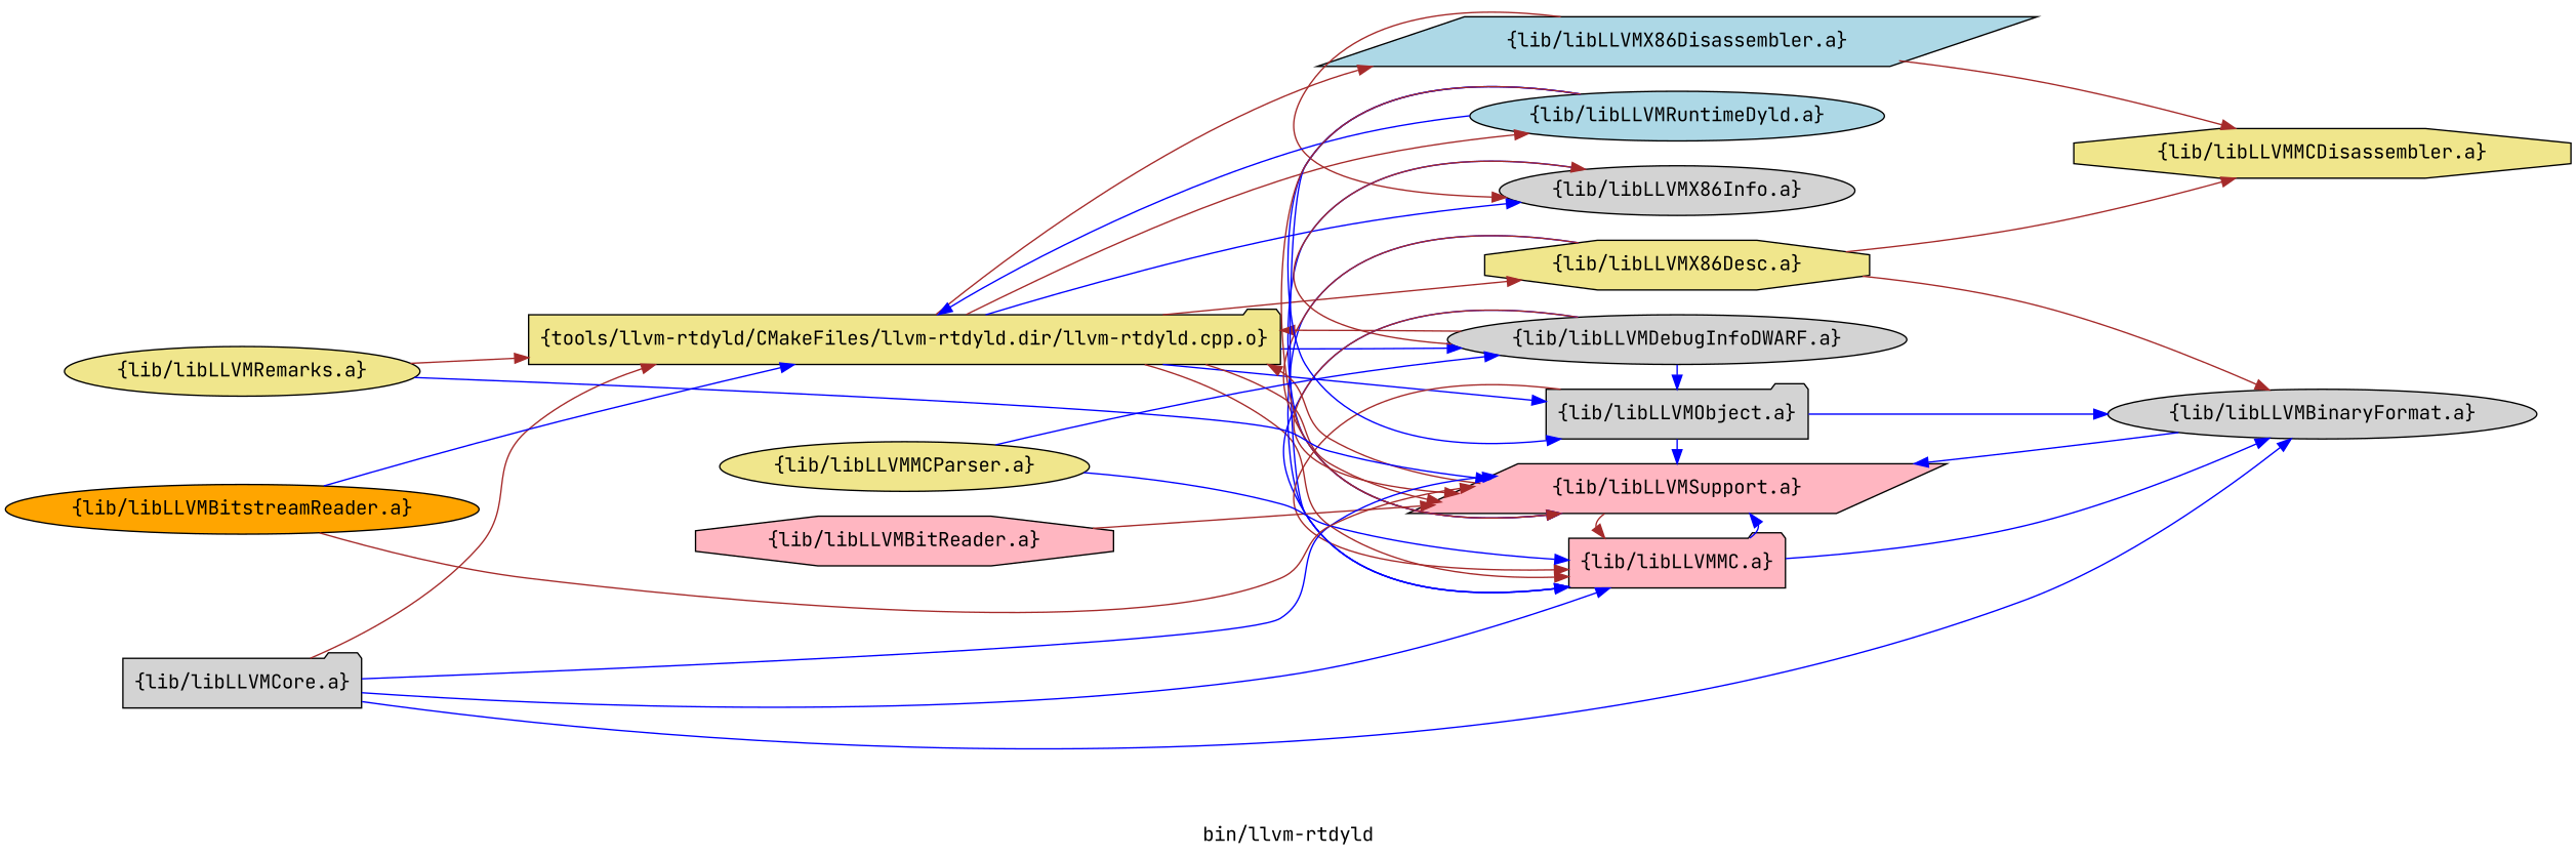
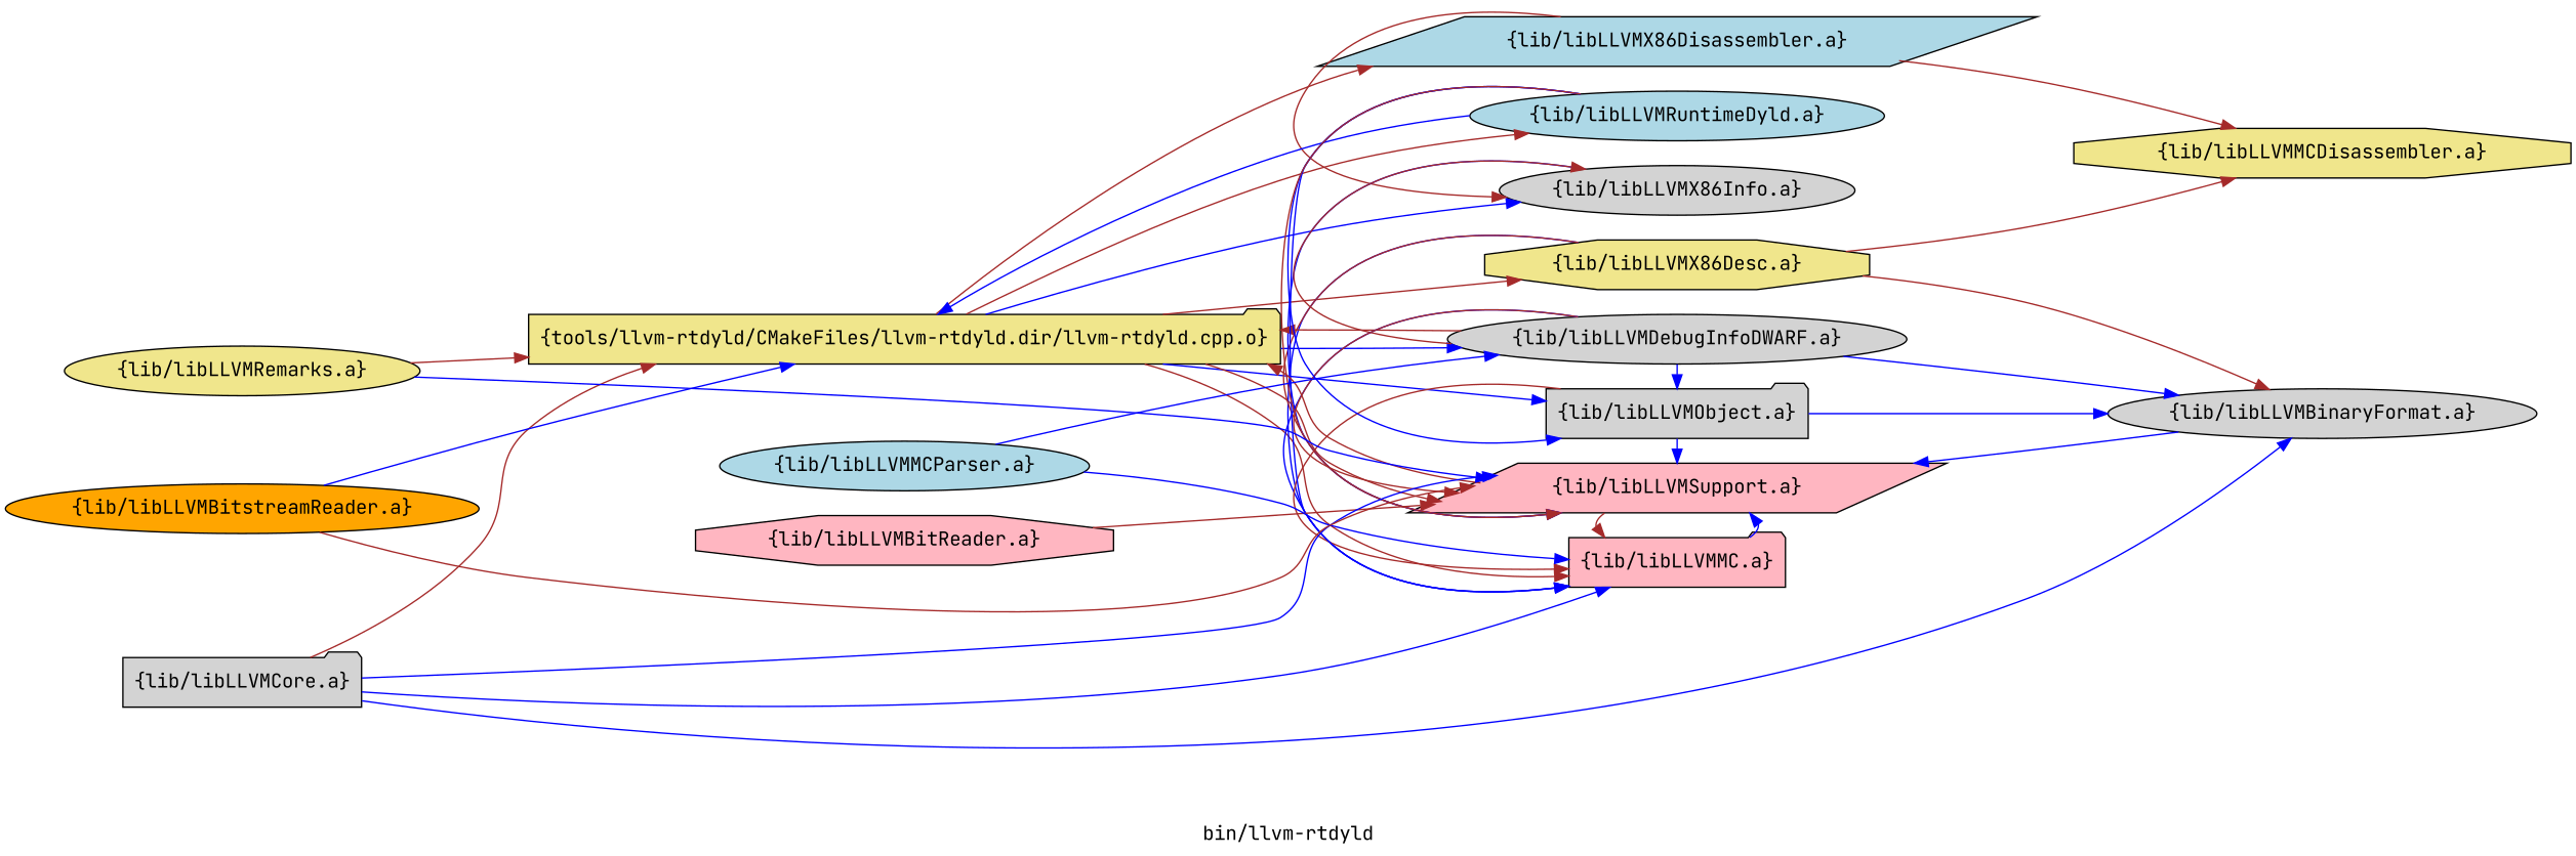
  digraph {
    fontname="JetBrains Mono"
    label="bin/llvm-rtdyld"
    rankdir=LR
    node [fillcolor=lightgrey fontname="JetBrains Mono" group=1 shape=ellipse style=filled]
    edge [color=blue fontname="JetBrains Mono"]
    n1 [fillcolor=khaki label="{tools/llvm-rtdyld/CMakeFiles/llvm-rtdyld.dir/llvm-rtdyld.cpp.o}" shape=folder]
    n2 [fillcolor=lightblue label="{lib/libLLVMX86Disassembler.a}" shape=parallelogram]
    n3 [fillcolor=khaki label="{lib/libLLVMX86Desc.a}" shape=octagon]
    n4 [label="{lib/libLLVMX86Info.a}"]
    n5 [label="{lib/libLLVMDebugInfoDWARF.a}"]
    n6 [fillcolor=lightpink label="{lib/libLLVMMC.a}" shape=folder]
    n7 [label="{lib/libLLVMObject.a}" shape=folder]
    n8 [fillcolor=lightblue label="{lib/libLLVMRuntimeDyld.a}"]
    n9 [fillcolor=lightpink label="{lib/libLLVMSupport.a}" shape=parallelogram]
    n10 [fillcolor=khaki group=0 label="{lib/libLLVMMCDisassembler.a}" shape=octagon]
    n11 [label="{lib/libLLVMBinaryFormat.a}"]
    n12 [fillcolor=lightpink group=0 label="{lib/libLLVMBitReader.a}" shape=octagon]
-   n13 [fillcolor=khaki group=0 label="{lib/libLLVMMCParser.a}"]
+   n13 [fillcolor=lightblue group=0 label="{lib/libLLVMMCParser.a}"]
    n14 [group=0 label="{lib/libLLVMCore.a}" shape=folder]
    n15 [fillcolor=khaki group=0 label="{lib/libLLVMRemarks.a}"]
    n16 [fillcolor=orange group=0 label="{lib/libLLVMBitstreamReader.a}"]
    subgraph sub_1 {
      rank=same
      n1
    }
    subgraph sub_2 {
      rank=same
      n2
      n3
      n4
      n5
      n6
      n7
      n8
      n9
    }
    n1 -> n2 [color=brown]
    n1 -> n3 [color=brown]
    n1 -> n4
    n1 -> n5
    n1 -> n6 [color=brown]
    n1 -> n7
    n1 -> n8 [color=brown]
    n1 -> n9 [color=brown]
    n2 -> n4 [color=brown]
    n2 -> n10 [color=brown]
    n3 -> n6
    n3 -> n9 [color=brown]
    n3 -> n10 [color=brown]
    n3 -> n11 [color=brown]
    n4 -> n9
    n5 -> n1 [color=brown]
    n5 -> n4 [color=brown]
    n5 -> n6
    n5 -> n7
    n5 -> n9 [color=brown]
-   n6 -> n11
+   n5 -> n11
    n6 -> n9
    n7 -> n6 [color=brown]
    n7 -> n9
    n7 -> n11
    n8 -> n1
    n8 -> n6
    n8 -> n7
    n8 -> n9 [color=brown]
    n9 -> n1 [color=brown]
    n9 -> n6 [color=brown]
    n11 -> n9
    n12 -> n9 [color=brown]
    n13 -> n5
    n13 -> n6
    n14 -> n1 [color=brown]
    n14 -> n6
    n14 -> n9
    n14 -> n11
    n15 -> n1 [color=brown]
    n15 -> n9
    n16 -> n1
    n16 -> n9 [color=brown]
  }
